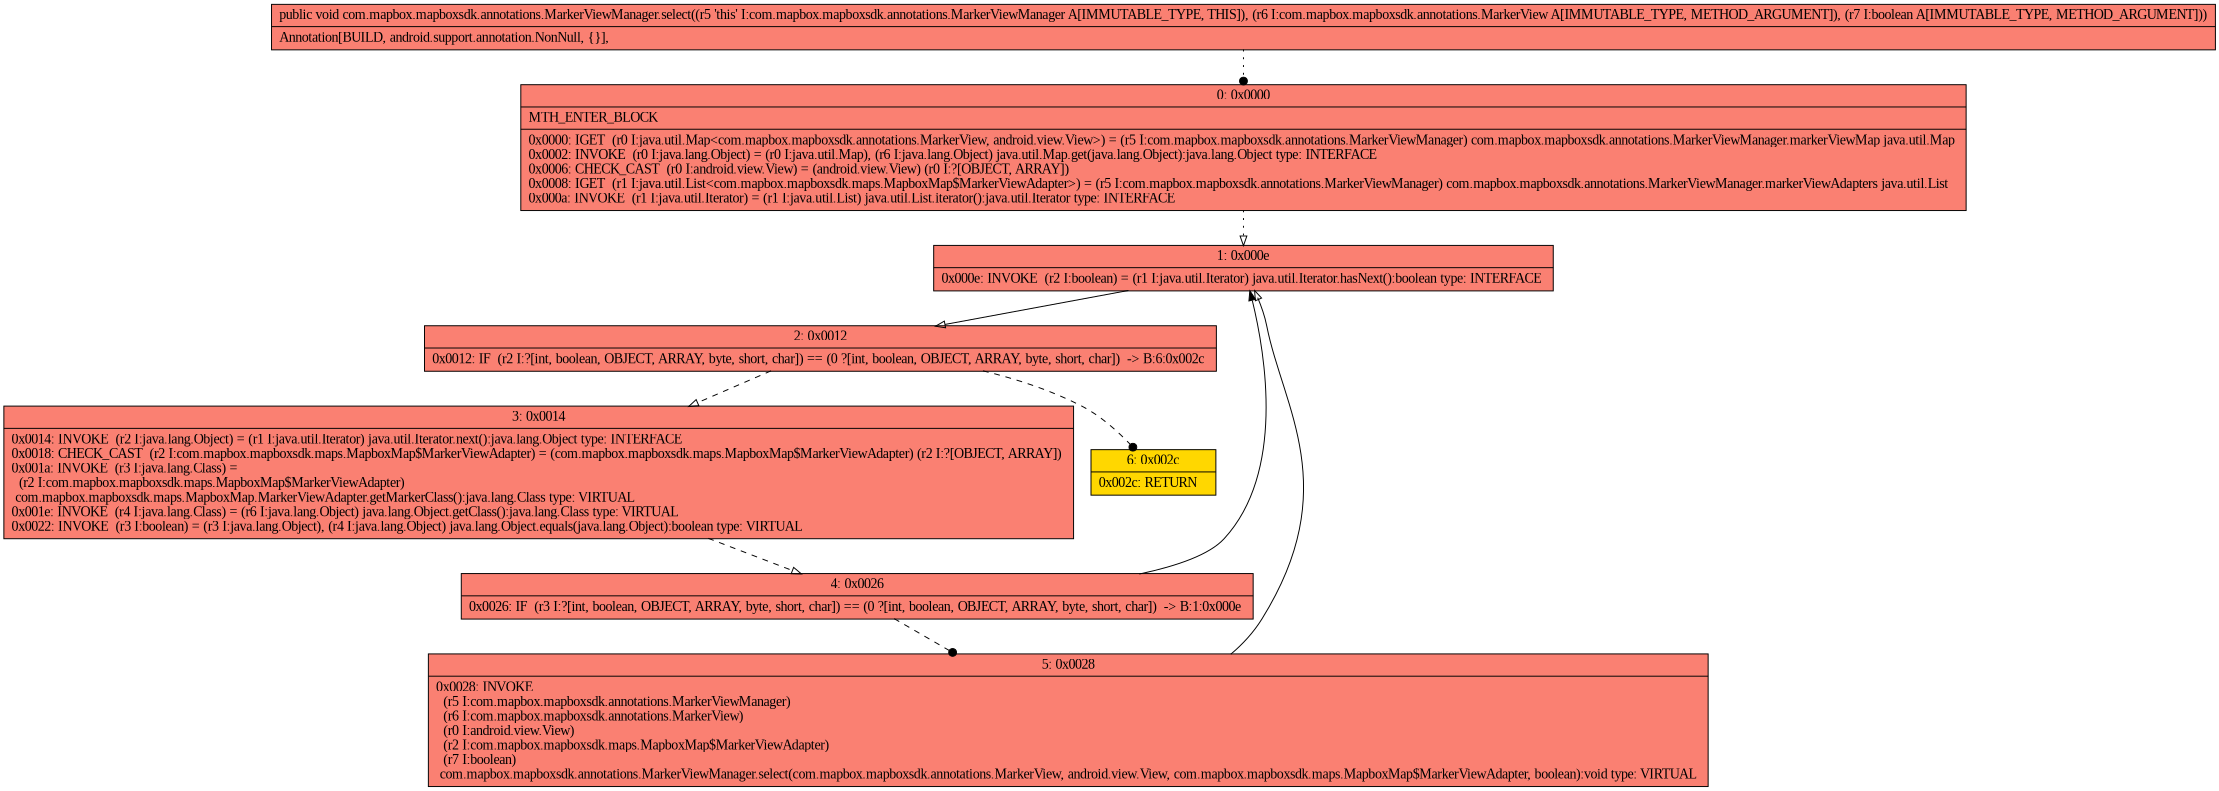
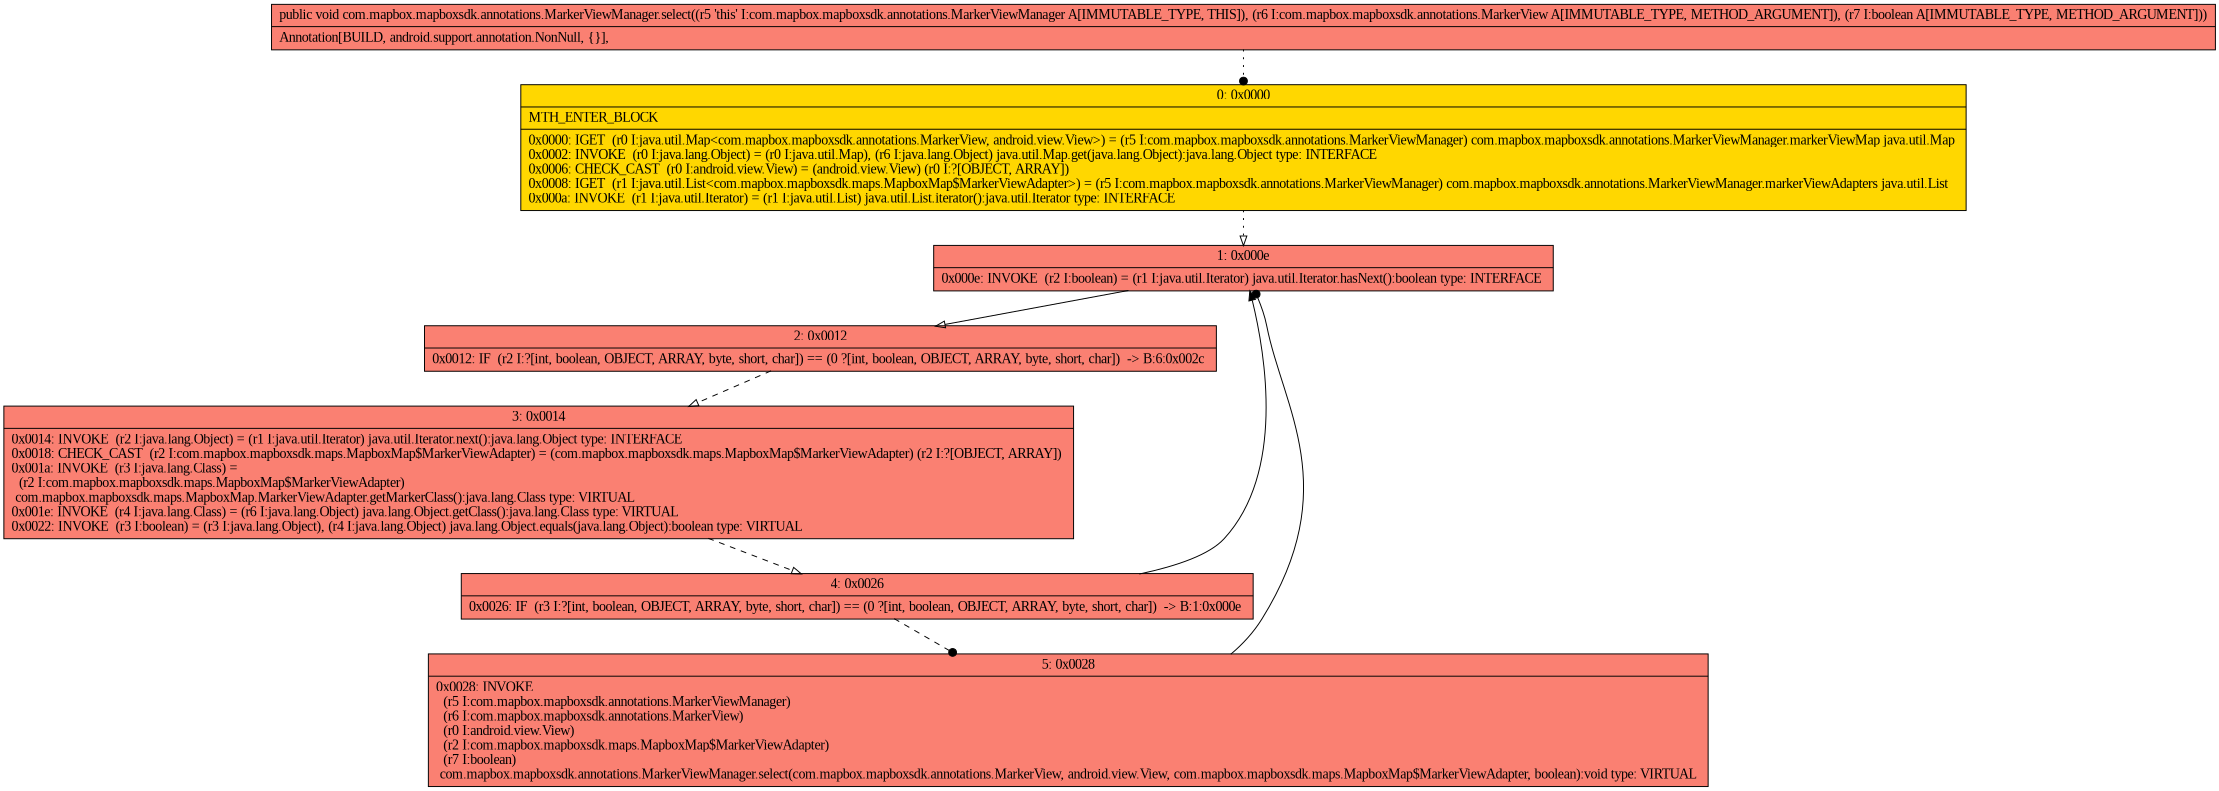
  digraph {
    fontname="Liberation Serif"
    node [fillcolor=salmon fontname="Liberation Serif" shape=record style=filled]
    edge [arrowhead=onormal fontname="Liberation Serif" style=dashed]
-   n1 [label="{0\:\ 0x0000|MTH_ENTER_BLOCK\l|0x0000: IGET  (r0 I:java.util.Map\<com.mapbox.mapboxsdk.annotations.MarkerView, android.view.View\>) = (r5 I:com.mapbox.mapboxsdk.annotations.MarkerViewManager) com.mapbox.mapboxsdk.annotations.MarkerViewManager.markerViewMap java.util.Map \l0x0002: INVOKE  (r0 I:java.lang.Object) = (r0 I:java.util.Map), (r6 I:java.lang.Object) java.util.Map.get(java.lang.Object):java.lang.Object type: INTERFACE \l0x0006: CHECK_CAST  (r0 I:android.view.View) = (android.view.View) (r0 I:?[OBJECT, ARRAY]) \l0x0008: IGET  (r1 I:java.util.List\<com.mapbox.mapboxsdk.maps.MapboxMap$MarkerViewAdapter\>) = (r5 I:com.mapbox.mapboxsdk.annotations.MarkerViewManager) com.mapbox.mapboxsdk.annotations.MarkerViewManager.markerViewAdapters java.util.List \l0x000a: INVOKE  (r1 I:java.util.Iterator) = (r1 I:java.util.List) java.util.List.iterator():java.util.Iterator type: INTERFACE \l}"]
+   n1 [fillcolor=gold label="{0\:\ 0x0000|MTH_ENTER_BLOCK\l|0x0000: IGET  (r0 I:java.util.Map\<com.mapbox.mapboxsdk.annotations.MarkerView, android.view.View\>) = (r5 I:com.mapbox.mapboxsdk.annotations.MarkerViewManager) com.mapbox.mapboxsdk.annotations.MarkerViewManager.markerViewMap java.util.Map \l0x0002: INVOKE  (r0 I:java.lang.Object) = (r0 I:java.util.Map), (r6 I:java.lang.Object) java.util.Map.get(java.lang.Object):java.lang.Object type: INTERFACE \l0x0006: CHECK_CAST  (r0 I:android.view.View) = (android.view.View) (r0 I:?[OBJECT, ARRAY]) \l0x0008: IGET  (r1 I:java.util.List\<com.mapbox.mapboxsdk.maps.MapboxMap$MarkerViewAdapter\>) = (r5 I:com.mapbox.mapboxsdk.annotations.MarkerViewManager) com.mapbox.mapboxsdk.annotations.MarkerViewManager.markerViewAdapters java.util.List \l0x000a: INVOKE  (r1 I:java.util.Iterator) = (r1 I:java.util.List) java.util.List.iterator():java.util.Iterator type: INTERFACE \l}"]
    n2 [label="{1\:\ 0x000e|0x000e: INVOKE  (r2 I:boolean) = (r1 I:java.util.Iterator) java.util.Iterator.hasNext():boolean type: INTERFACE \l}"]
    n3 [label="{2\:\ 0x0012|0x0012: IF  (r2 I:?[int, boolean, OBJECT, ARRAY, byte, short, char]) == (0 ?[int, boolean, OBJECT, ARRAY, byte, short, char])  \-\> B:6:0x002c \l}"]
    n4 [label="{3\:\ 0x0014|0x0014: INVOKE  (r2 I:java.lang.Object) = (r1 I:java.util.Iterator) java.util.Iterator.next():java.lang.Object type: INTERFACE \l0x0018: CHECK_CAST  (r2 I:com.mapbox.mapboxsdk.maps.MapboxMap$MarkerViewAdapter) = (com.mapbox.mapboxsdk.maps.MapboxMap$MarkerViewAdapter) (r2 I:?[OBJECT, ARRAY]) \l0x001a: INVOKE  (r3 I:java.lang.Class) = \l  (r2 I:com.mapbox.mapboxsdk.maps.MapboxMap$MarkerViewAdapter)\l com.mapbox.mapboxsdk.maps.MapboxMap.MarkerViewAdapter.getMarkerClass():java.lang.Class type: VIRTUAL \l0x001e: INVOKE  (r4 I:java.lang.Class) = (r6 I:java.lang.Object) java.lang.Object.getClass():java.lang.Class type: VIRTUAL \l0x0022: INVOKE  (r3 I:boolean) = (r3 I:java.lang.Object), (r4 I:java.lang.Object) java.lang.Object.equals(java.lang.Object):boolean type: VIRTUAL \l}"]
-   n5 [fillcolor=gold label="{6\:\ 0x002c|0x002c: RETURN   \l}"]
    n6 [label="{4\:\ 0x0026|0x0026: IF  (r3 I:?[int, boolean, OBJECT, ARRAY, byte, short, char]) == (0 ?[int, boolean, OBJECT, ARRAY, byte, short, char])  \-\> B:1:0x000e \l}"]
    n7 [label="{5\:\ 0x0028|0x0028: INVOKE  \l  (r5 I:com.mapbox.mapboxsdk.annotations.MarkerViewManager)\l  (r6 I:com.mapbox.mapboxsdk.annotations.MarkerView)\l  (r0 I:android.view.View)\l  (r2 I:com.mapbox.mapboxsdk.maps.MapboxMap$MarkerViewAdapter)\l  (r7 I:boolean)\l com.mapbox.mapboxsdk.annotations.MarkerViewManager.select(com.mapbox.mapboxsdk.annotations.MarkerView, android.view.View, com.mapbox.mapboxsdk.maps.MapboxMap$MarkerViewAdapter, boolean):void type: VIRTUAL \l}"]
    n8 [label="{public void com.mapbox.mapboxsdk.annotations.MarkerViewManager.select((r5 'this' I:com.mapbox.mapboxsdk.annotations.MarkerViewManager A[IMMUTABLE_TYPE, THIS]), (r6 I:com.mapbox.mapboxsdk.annotations.MarkerView A[IMMUTABLE_TYPE, METHOD_ARGUMENT]), (r7 I:boolean A[IMMUTABLE_TYPE, METHOD_ARGUMENT]))  | Annotation[BUILD, android.support.annotation.NonNull, \{\}], \l}"]
    n1 -> n2 [style=dotted]
    n2 -> n3 [style=solid]
    n3 -> n4
-   n3 -> n5 [arrowhead=dot]
    n4 -> n6
    n6 -> n2 [arrowhead=normal style=solid]
    n6 -> n7 [arrowhead=dot]
-   n7 -> n2 [style=solid]
+   n7 -> n2 [arrowhead=dot style=solid]
    n8 -> n1 [arrowhead=dot style=dotted]
  }
